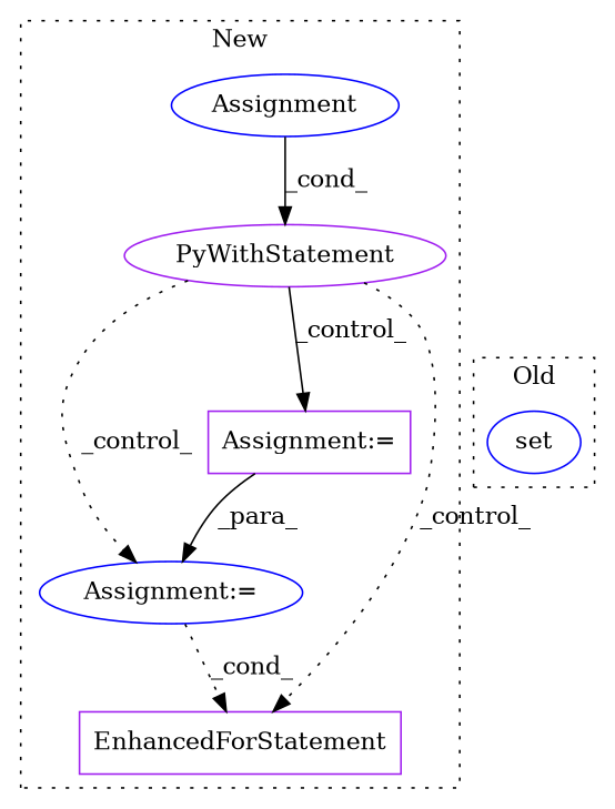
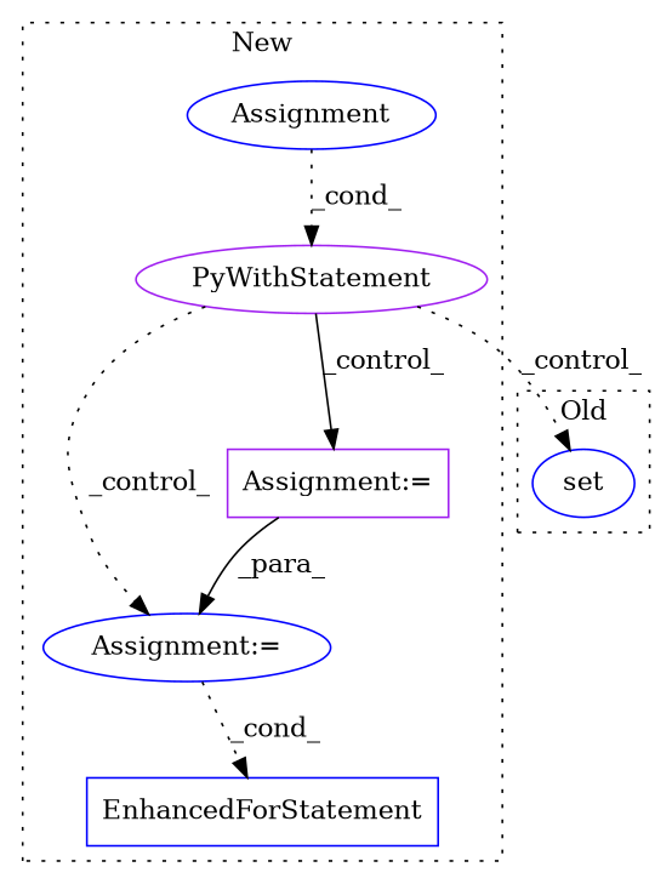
  digraph {
    node [a=7 color=purple l="57,2" s="1000,1082" shape=ellipse]
    edge [style=dotted]
    n1 [a=104 l="10,2" label=PyWithStatement s="919,964"]
    n2 [color=blue label="Assignment:="]
    n3 [a=42 color=blue label=Assignment l="" s=""]
    n4 [l=11 label="Assignment:=" s=981 shape=box]
-   n5 [a=70 label=EnhancedForStatement shape=box]
+   n5 [a=70 color=blue label=EnhancedForStatement shape=box]
    n6 [a=32 color=blue l="15,-5" label=set s="1385,1522"]
    subgraph cluster_1 {
      label=New
      style=dotted
      n1
      n2
      n3
      n4
      n5
    }
    subgraph cluster_2 {
      label=Old
      style=dotted
      n6
    }
    n1 -> n2 [label=_control_]
    n1 -> n4 [label=_control_ style=solid]
-   n1 -> n5 [label=_control_]
+   n1 -> n6 [label=_control_]
    n2 -> n5 [label=_cond_]
-   n3 -> n1 [label=_cond_ style=solid]
+   n3 -> n1 [label=_cond_]
    n4 -> n2 [label=_para_ style=solid]
  }
